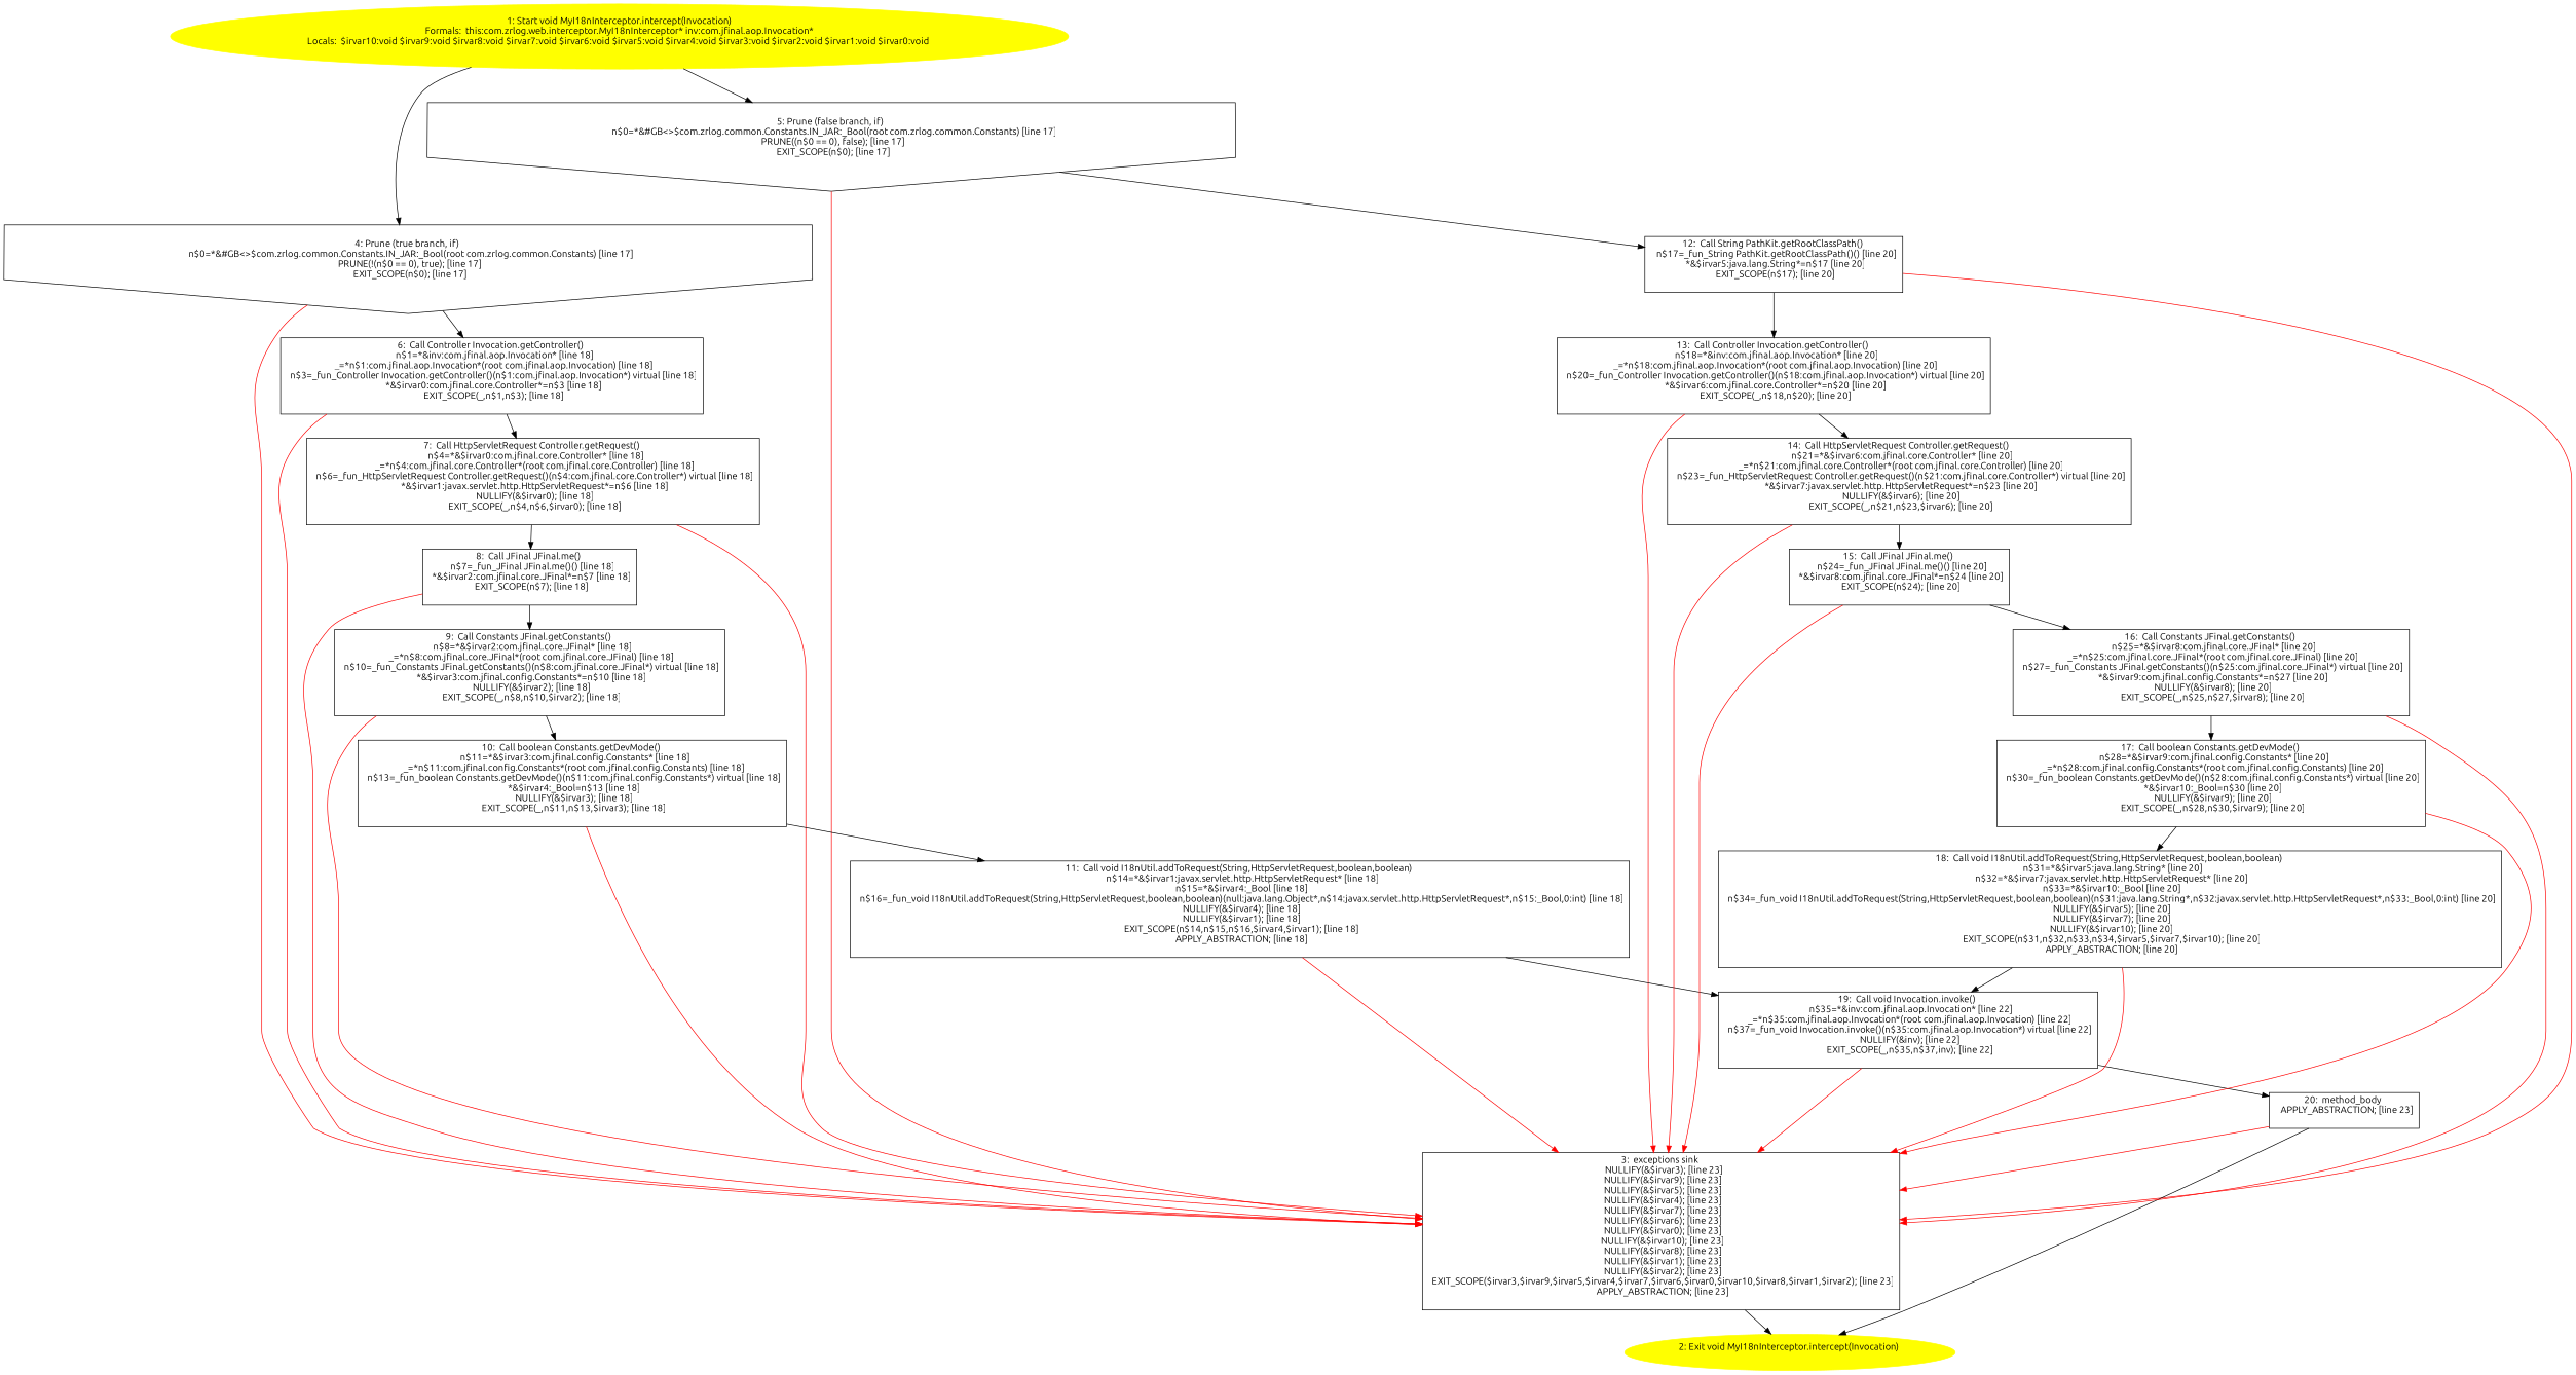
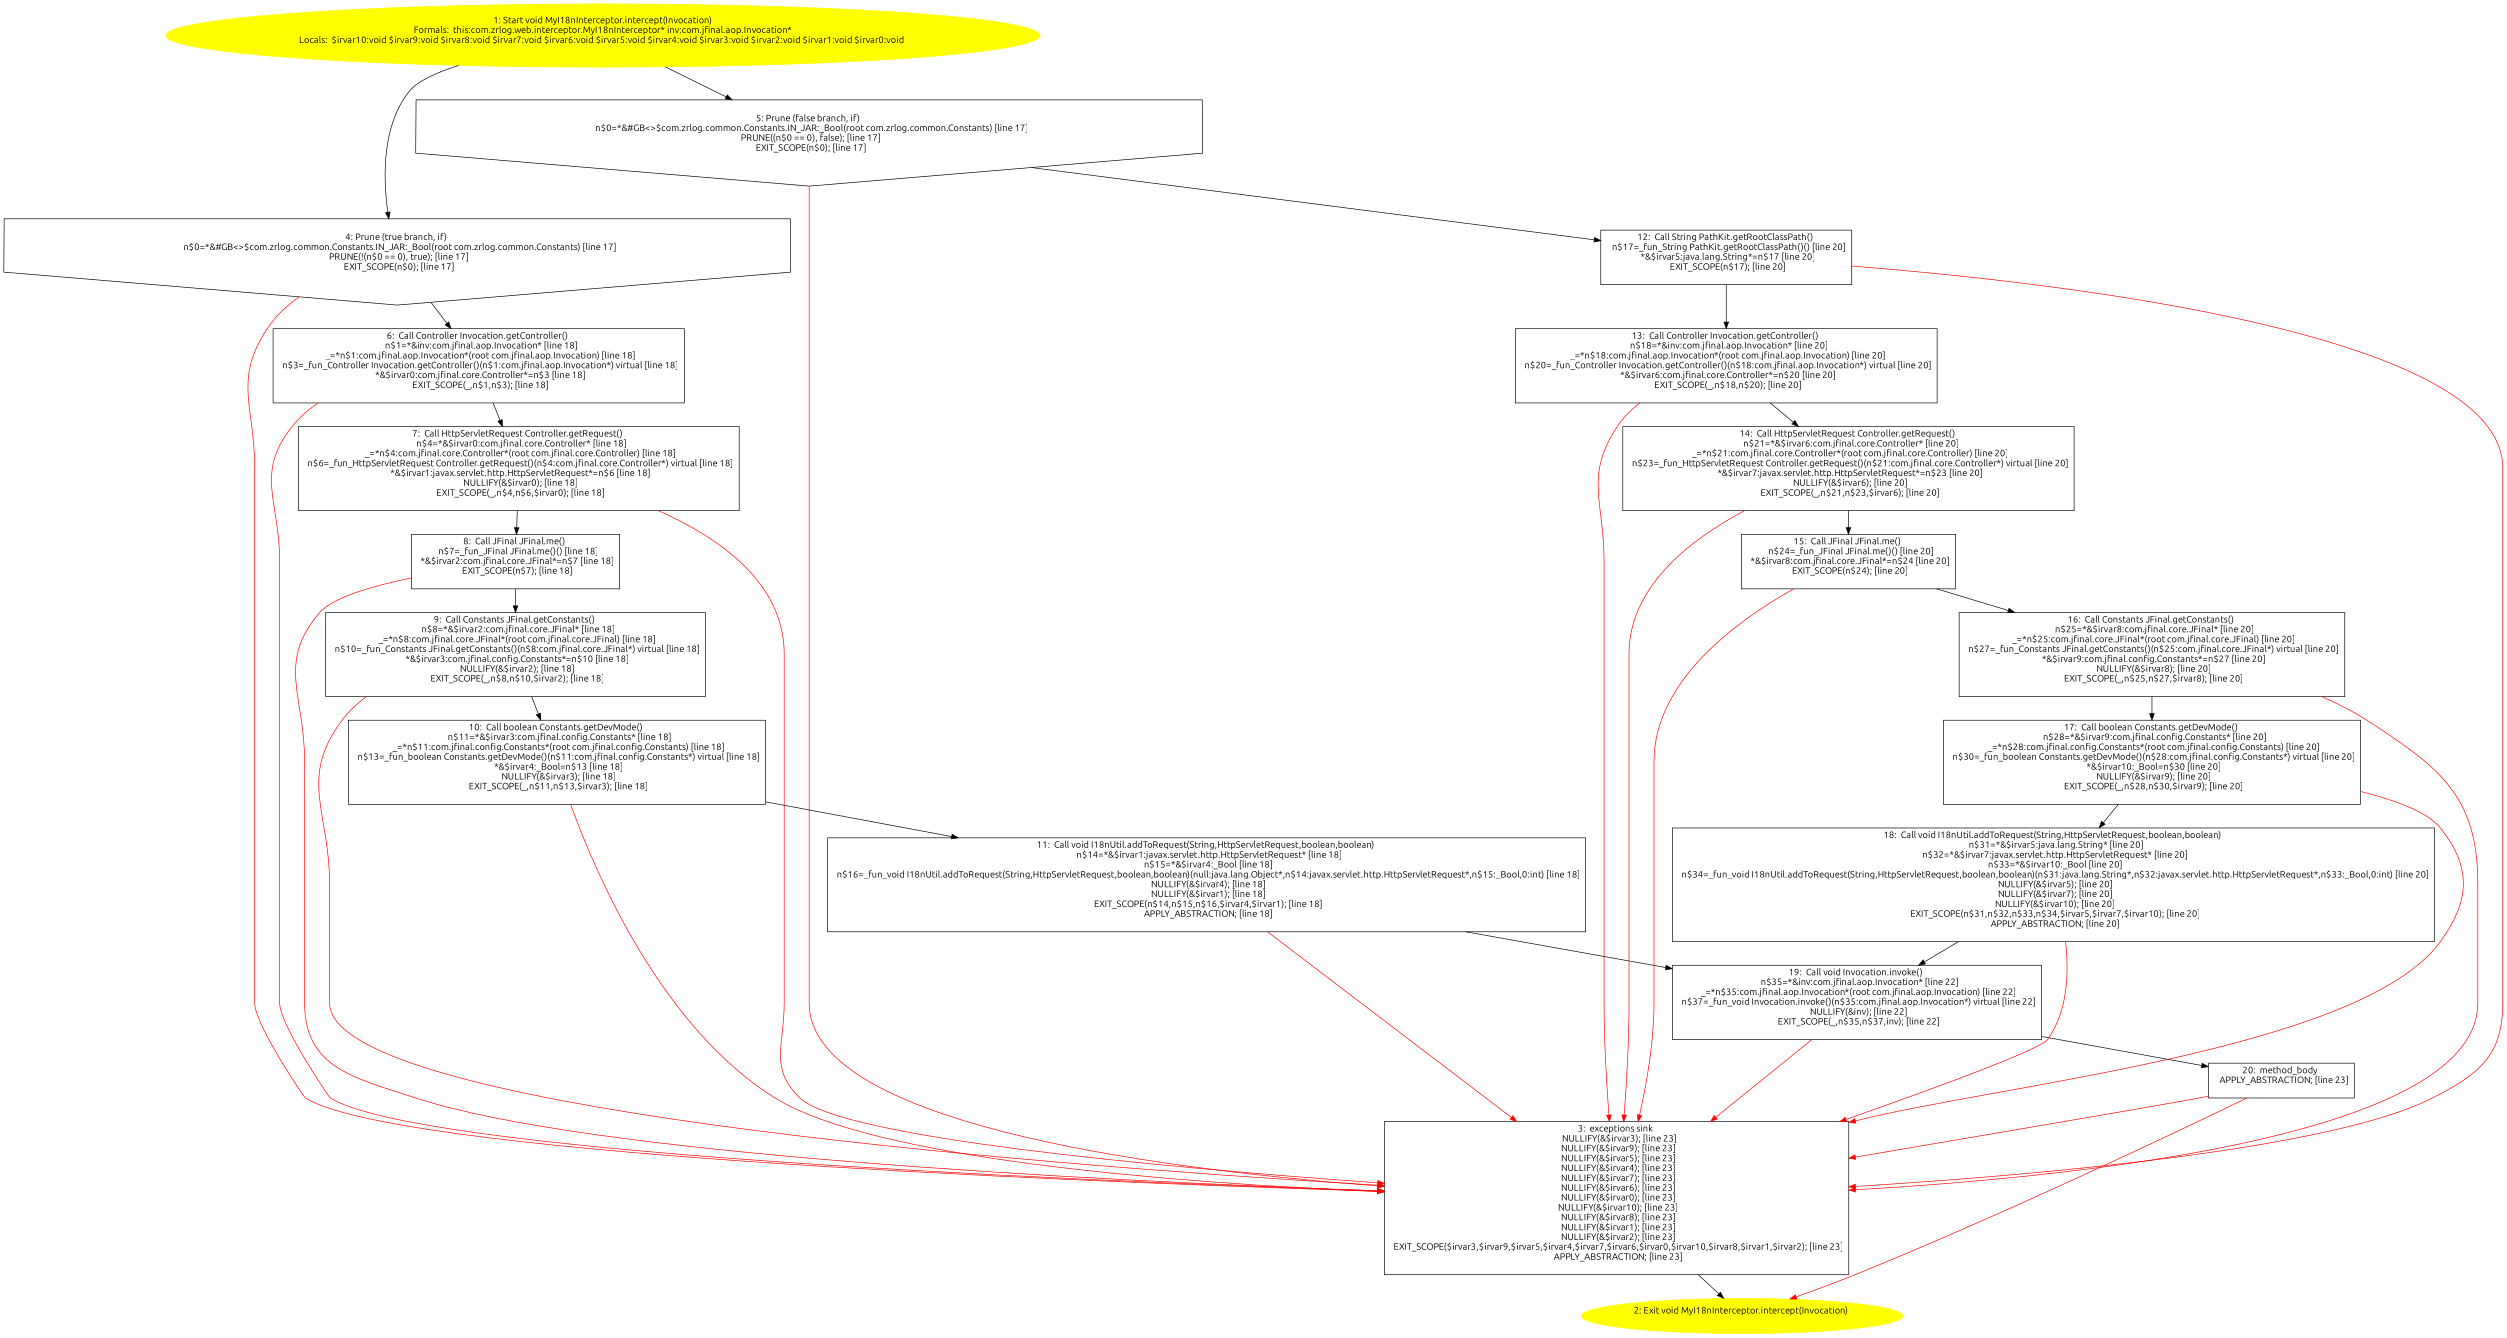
  digraph {
    fontname=Ubuntu
    node [fontname=Ubuntu shape=box]
    edge [fontname=Ubuntu]
    n1 [color=yellow label="1: Start void MyI18nInterceptor.intercept(Invocation)\nFormals:  this:com.zrlog.web.interceptor.MyI18nInterceptor* inv:com.jfinal.aop.Invocation*\nLocals:  $irvar10:void $irvar9:void $irvar8:void $irvar7:void $irvar6:void $irvar5:void $irvar4:void $irvar3:void $irvar2:void $irvar1:void $irvar0:void \n  " style=filled shape=""]
    n2 [label="4: Prune (true branch, if) \n   n$0=*&#GB<>$com.zrlog.common.Constants.IN_JAR:_Bool(root com.zrlog.common.Constants) [line 17]\n  PRUNE(!(n$0 == 0), true); [line 17]\n  EXIT_SCOPE(n$0); [line 17]\n " shape=invhouse]
    n3 [label="5: Prune (false branch, if) \n   n$0=*&#GB<>$com.zrlog.common.Constants.IN_JAR:_Bool(root com.zrlog.common.Constants) [line 17]\n  PRUNE((n$0 == 0), false); [line 17]\n  EXIT_SCOPE(n$0); [line 17]\n " shape=invhouse]
    n4 [label="3:  exceptions sink \n   NULLIFY(&$irvar3); [line 23]\n  NULLIFY(&$irvar9); [line 23]\n  NULLIFY(&$irvar5); [line 23]\n  NULLIFY(&$irvar4); [line 23]\n  NULLIFY(&$irvar7); [line 23]\n  NULLIFY(&$irvar6); [line 23]\n  NULLIFY(&$irvar0); [line 23]\n  NULLIFY(&$irvar10); [line 23]\n  NULLIFY(&$irvar8); [line 23]\n  NULLIFY(&$irvar1); [line 23]\n  NULLIFY(&$irvar2); [line 23]\n  EXIT_SCOPE($irvar3,$irvar9,$irvar5,$irvar4,$irvar7,$irvar6,$irvar0,$irvar10,$irvar8,$irvar1,$irvar2); [line 23]\n  APPLY_ABSTRACTION; [line 23]\n "]
    n5 [label="6:  Call Controller Invocation.getController() \n   n$1=*&inv:com.jfinal.aop.Invocation* [line 18]\n  _=*n$1:com.jfinal.aop.Invocation*(root com.jfinal.aop.Invocation) [line 18]\n  n$3=_fun_Controller Invocation.getController()(n$1:com.jfinal.aop.Invocation*) virtual [line 18]\n  *&$irvar0:com.jfinal.core.Controller*=n$3 [line 18]\n  EXIT_SCOPE(_,n$1,n$3); [line 18]\n "]
    n6 [label="12:  Call String PathKit.getRootClassPath() \n   n$17=_fun_String PathKit.getRootClassPath()() [line 20]\n  *&$irvar5:java.lang.String*=n$17 [line 20]\n  EXIT_SCOPE(n$17); [line 20]\n "]
    n7 [color=yellow label="2: Exit void MyI18nInterceptor.intercept(Invocation) \n  " style=filled shape=""]
    n8 [label="7:  Call HttpServletRequest Controller.getRequest() \n   n$4=*&$irvar0:com.jfinal.core.Controller* [line 18]\n  _=*n$4:com.jfinal.core.Controller*(root com.jfinal.core.Controller) [line 18]\n  n$6=_fun_HttpServletRequest Controller.getRequest()(n$4:com.jfinal.core.Controller*) virtual [line 18]\n  *&$irvar1:javax.servlet.http.HttpServletRequest*=n$6 [line 18]\n  NULLIFY(&$irvar0); [line 18]\n  EXIT_SCOPE(_,n$4,n$6,$irvar0); [line 18]\n "]
    n9 [label="13:  Call Controller Invocation.getController() \n   n$18=*&inv:com.jfinal.aop.Invocation* [line 20]\n  _=*n$18:com.jfinal.aop.Invocation*(root com.jfinal.aop.Invocation) [line 20]\n  n$20=_fun_Controller Invocation.getController()(n$18:com.jfinal.aop.Invocation*) virtual [line 20]\n  *&$irvar6:com.jfinal.core.Controller*=n$20 [line 20]\n  EXIT_SCOPE(_,n$18,n$20); [line 20]\n "]
    n10 [label="8:  Call JFinal JFinal.me() \n   n$7=_fun_JFinal JFinal.me()() [line 18]\n  *&$irvar2:com.jfinal.core.JFinal*=n$7 [line 18]\n  EXIT_SCOPE(n$7); [line 18]\n "]
    n11 [label="9:  Call Constants JFinal.getConstants() \n   n$8=*&$irvar2:com.jfinal.core.JFinal* [line 18]\n  _=*n$8:com.jfinal.core.JFinal*(root com.jfinal.core.JFinal) [line 18]\n  n$10=_fun_Constants JFinal.getConstants()(n$8:com.jfinal.core.JFinal*) virtual [line 18]\n  *&$irvar3:com.jfinal.config.Constants*=n$10 [line 18]\n  NULLIFY(&$irvar2); [line 18]\n  EXIT_SCOPE(_,n$8,n$10,$irvar2); [line 18]\n "]
    n12 [label="10:  Call boolean Constants.getDevMode() \n   n$11=*&$irvar3:com.jfinal.config.Constants* [line 18]\n  _=*n$11:com.jfinal.config.Constants*(root com.jfinal.config.Constants) [line 18]\n  n$13=_fun_boolean Constants.getDevMode()(n$11:com.jfinal.config.Constants*) virtual [line 18]\n  *&$irvar4:_Bool=n$13 [line 18]\n  NULLIFY(&$irvar3); [line 18]\n  EXIT_SCOPE(_,n$11,n$13,$irvar3); [line 18]\n "]
    n13 [label="11:  Call void I18nUtil.addToRequest(String,HttpServletRequest,boolean,boolean) \n   n$14=*&$irvar1:javax.servlet.http.HttpServletRequest* [line 18]\n  n$15=*&$irvar4:_Bool [line 18]\n  n$16=_fun_void I18nUtil.addToRequest(String,HttpServletRequest,boolean,boolean)(null:java.lang.Object*,n$14:javax.servlet.http.HttpServletRequest*,n$15:_Bool,0:int) [line 18]\n  NULLIFY(&$irvar4); [line 18]\n  NULLIFY(&$irvar1); [line 18]\n  EXIT_SCOPE(n$14,n$15,n$16,$irvar4,$irvar1); [line 18]\n  APPLY_ABSTRACTION; [line 18]\n "]
    n14 [label="19:  Call void Invocation.invoke() \n   n$35=*&inv:com.jfinal.aop.Invocation* [line 22]\n  _=*n$35:com.jfinal.aop.Invocation*(root com.jfinal.aop.Invocation) [line 22]\n  n$37=_fun_void Invocation.invoke()(n$35:com.jfinal.aop.Invocation*) virtual [line 22]\n  NULLIFY(&inv); [line 22]\n  EXIT_SCOPE(_,n$35,n$37,inv); [line 22]\n "]
    n15 [label="20:  method_body \n   APPLY_ABSTRACTION; [line 23]\n "]
    n16 [label="14:  Call HttpServletRequest Controller.getRequest() \n   n$21=*&$irvar6:com.jfinal.core.Controller* [line 20]\n  _=*n$21:com.jfinal.core.Controller*(root com.jfinal.core.Controller) [line 20]\n  n$23=_fun_HttpServletRequest Controller.getRequest()(n$21:com.jfinal.core.Controller*) virtual [line 20]\n  *&$irvar7:javax.servlet.http.HttpServletRequest*=n$23 [line 20]\n  NULLIFY(&$irvar6); [line 20]\n  EXIT_SCOPE(_,n$21,n$23,$irvar6); [line 20]\n "]
    n17 [label="15:  Call JFinal JFinal.me() \n   n$24=_fun_JFinal JFinal.me()() [line 20]\n  *&$irvar8:com.jfinal.core.JFinal*=n$24 [line 20]\n  EXIT_SCOPE(n$24); [line 20]\n "]
    n18 [label="16:  Call Constants JFinal.getConstants() \n   n$25=*&$irvar8:com.jfinal.core.JFinal* [line 20]\n  _=*n$25:com.jfinal.core.JFinal*(root com.jfinal.core.JFinal) [line 20]\n  n$27=_fun_Constants JFinal.getConstants()(n$25:com.jfinal.core.JFinal*) virtual [line 20]\n  *&$irvar9:com.jfinal.config.Constants*=n$27 [line 20]\n  NULLIFY(&$irvar8); [line 20]\n  EXIT_SCOPE(_,n$25,n$27,$irvar8); [line 20]\n "]
    n19 [label="17:  Call boolean Constants.getDevMode() \n   n$28=*&$irvar9:com.jfinal.config.Constants* [line 20]\n  _=*n$28:com.jfinal.config.Constants*(root com.jfinal.config.Constants) [line 20]\n  n$30=_fun_boolean Constants.getDevMode()(n$28:com.jfinal.config.Constants*) virtual [line 20]\n  *&$irvar10:_Bool=n$30 [line 20]\n  NULLIFY(&$irvar9); [line 20]\n  EXIT_SCOPE(_,n$28,n$30,$irvar9); [line 20]\n "]
    n20 [label="18:  Call void I18nUtil.addToRequest(String,HttpServletRequest,boolean,boolean) \n   n$31=*&$irvar5:java.lang.String* [line 20]\n  n$32=*&$irvar7:javax.servlet.http.HttpServletRequest* [line 20]\n  n$33=*&$irvar10:_Bool [line 20]\n  n$34=_fun_void I18nUtil.addToRequest(String,HttpServletRequest,boolean,boolean)(n$31:java.lang.String*,n$32:javax.servlet.http.HttpServletRequest*,n$33:_Bool,0:int) [line 20]\n  NULLIFY(&$irvar5); [line 20]\n  NULLIFY(&$irvar7); [line 20]\n  NULLIFY(&$irvar10); [line 20]\n  EXIT_SCOPE(n$31,n$32,n$33,n$34,$irvar5,$irvar7,$irvar10); [line 20]\n  APPLY_ABSTRACTION; [line 20]\n "]
    n1 -> n2
    n1 -> n3
    n2 -> n4 [color=red]
    n2 -> n5
    n3 -> n4 [color=red]
    n3 -> n6
    n4 -> n7
    n5 -> n4 [color=red]
    n5 -> n8
    n6 -> n4 [color=red]
    n6 -> n9
    n8 -> n4 [color=red]
    n8 -> n10
    n9 -> n4 [color=red]
    n9 -> n16
    n10 -> n4 [color=red]
    n10 -> n11
    n11 -> n4 [color=red]
    n11 -> n12
    n12 -> n4 [color=red]
    n12 -> n13
    n13 -> n4 [color=red]
    n13 -> n14
    n14 -> n4 [color=red]
    n14 -> n15
    n15 -> n4 [color=red]
-   n15 -> n7
+   n15 -> n7 [color=red]
    n16 -> n4 [color=red]
    n16 -> n17
    n17 -> n4 [color=red]
    n17 -> n18
    n18 -> n4 [color=red]
    n18 -> n19
    n19 -> n4 [color=red]
    n19 -> n20
    n20 -> n4 [color=red]
    n20 -> n14
  }
